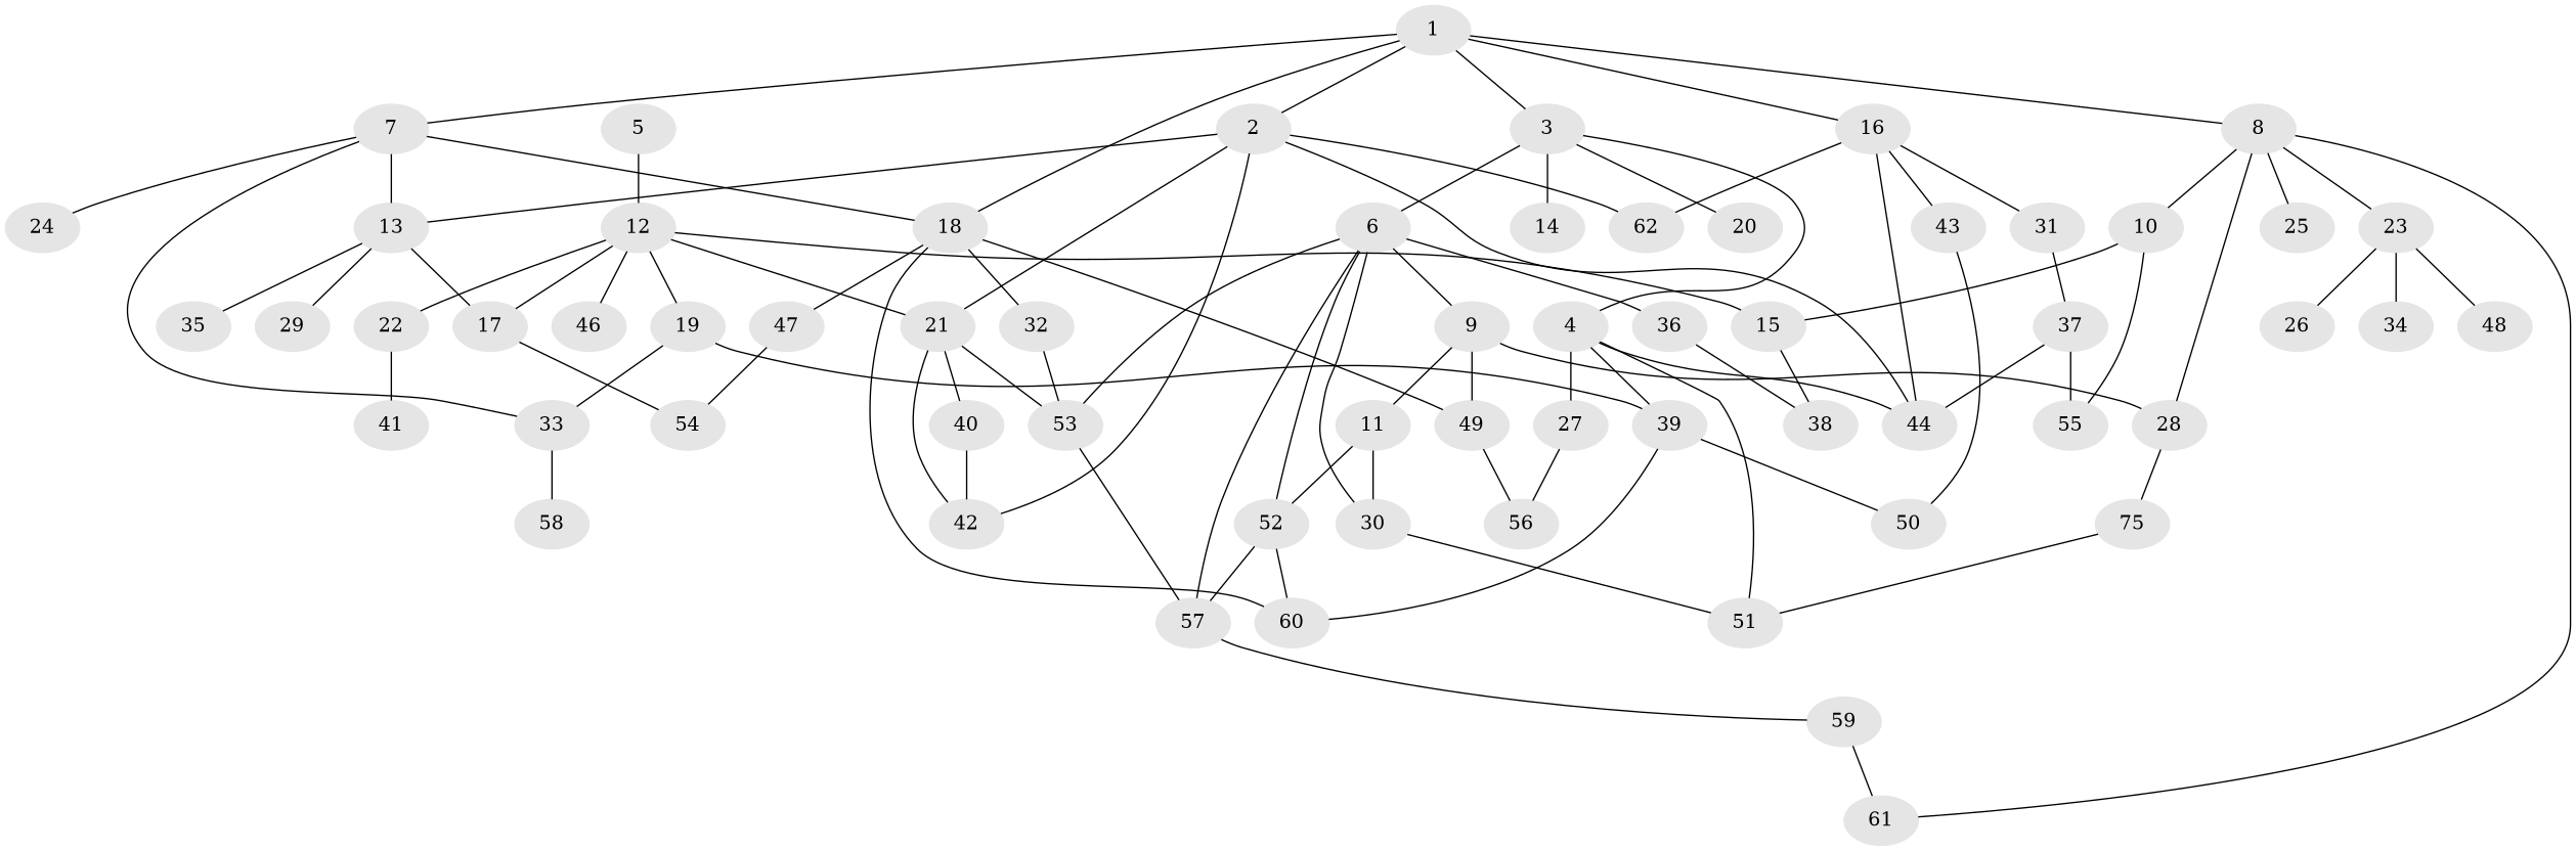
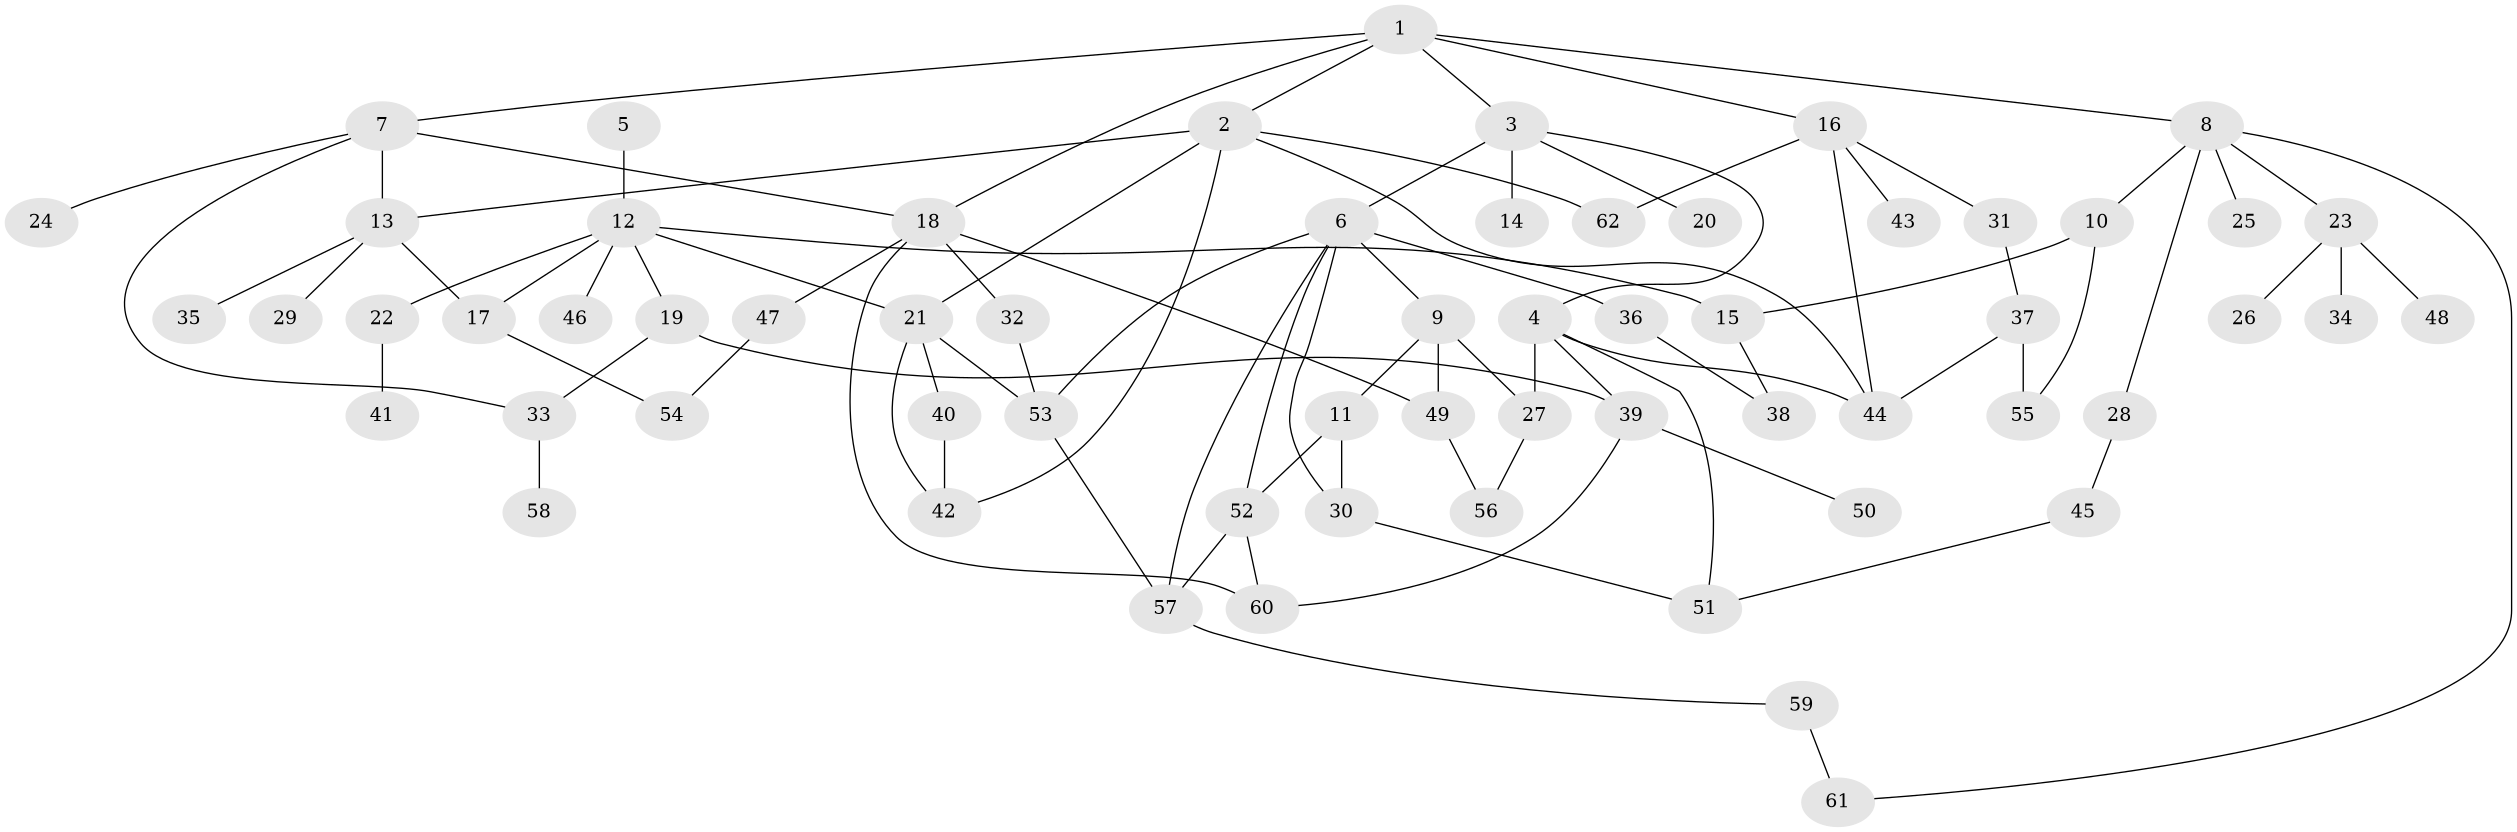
  graph {
    node [color=gray90 style=filled]
    1
    2
    3
    7
    8
    16
    18
    13
    21
    42
    44
    62
    4
    6
    14
    20
    5
    12
    24
    33
    10
    23
    25
    28
    61
    31
    43
    49
    32
    47
    60
    17
    29
    35
    53
    40
    27
    39
    51
    9
    30
    36
    52
    57
    56
    50
    15
    19
    22
    46
    11
    38
    59
    58
    55
    26
    34
    48
-   45 [label=75]
+   45
    54
    41
    37
    1 -- 2
    1 -- 3
    1 -- 7
    1 -- 8
    1 -- 16
    1 -- 18
    2 -- 13
    2 -- 21
    2 -- 42
    2 -- 44
    2 -- 62
    3 -- 4
    3 -- 6
    3 -- 14
    3 -- 20
    7 -- 18
    7 -- 13
    7 -- 24
    7 -- 33
    8 -- 10
    8 -- 23
    8 -- 25
    8 -- 28
    8 -- 61
    16 -- 44
    16 -- 62
    16 -- 31
    16 -- 43
    18 -- 49
    18 -- 32
    18 -- 47
    18 -- 60
    13 -- 17
    13 -- 29
    13 -- 35
    21 -- 42
    21 -- 53
    21 -- 40
    4 -- 44
    4 -- 27
    4 -- 39
    4 -- 51
    6 -- 53
    6 -- 9
    6 -- 30
    6 -- 36
    6 -- 52
    6 -- 57
    5 -- 12
    12 -- 21
    12 -- 17
    12 -- 15
    12 -- 19
    12 -- 22
    12 -- 46
    33 -- 58
    10 -- 15
    10 -- 55
    23 -- 26
    23 -- 34
    23 -- 48
    28 -- 45
    31 -- 37
-   43 -- 50
    49 -- 56
    32 -- 53
    47 -- 54
    17 -- 54
    53 -- 57
    40 -- 42
    27 -- 56
    39 -- 60
    39 -- 50
-   9 -- 28
+   9 -- 27
    9 -- 49
    9 -- 11
    30 -- 51
    36 -- 38
    52 -- 60
    52 -- 57
    57 -- 59
    15 -- 38
    19 -- 33
    19 -- 39
    22 -- 41
    11 -- 30
    11 -- 52
    59 -- 61
    45 -- 51
    37 -- 44
    37 -- 55
  }
